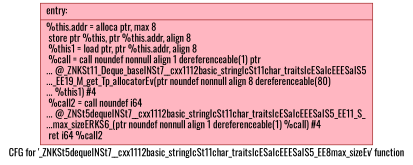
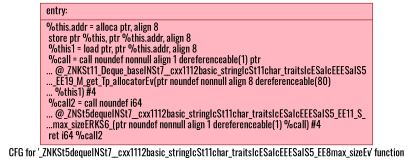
  digraph {
    label="CFG for '_ZNKSt5dequeINSt7__cxx1112basic_stringIcSt11char_traitsIcESaIcEEESaIS5_EE8max_sizeEv' function"
    fontname=Oswald
-   n1 [color=brown fillcolor=lightpink fontname=Oswald label="{entry:\l|  %this.addr = alloca ptr, max 8\l  store ptr %this, ptr %this.addr, align 8\l  %this1 = load ptr, ptr %this.addr, align 8\l  %call = call noundef nonnull align 1 dereferenceable(1) ptr\l... @_ZNKSt11_Deque_baseINSt7__cxx1112basic_stringIcSt11char_traitsIcESaIcEEESaIS5\l..._EE19_M_get_Tp_allocatorEv(ptr noundef nonnull align 8 dereferenceable(80)\l... %this1) #4\l  %call2 = call noundef i64\l... @_ZNSt5dequeINSt7__cxx1112basic_stringIcSt11char_traitsIcESaIcEEESaIS5_EE11_S_\l...max_sizeERKS6_(ptr noundef nonnull align 1 dereferenceable(1) %call) #4\l  ret i64 %call2\l}" shape=record style=filled]
+   n1 [color=brown fillcolor=lightpink fontname=Oswald label="{entry:\l|  %this.addr = alloca ptr, align 8\l  store ptr %this, ptr %this.addr, align 8\l  %this1 = load ptr, ptr %this.addr, align 8\l  %call = call noundef nonnull align 1 dereferenceable(1) ptr\l... @_ZNKSt11_Deque_baseINSt7__cxx1112basic_stringIcSt11char_traitsIcESaIcEEESaIS5\l..._EE19_M_get_Tp_allocatorEv(ptr noundef nonnull align 8 dereferenceable(80)\l... %this1) #4\l  %call2 = call noundef i64\l... @_ZNSt5dequeINSt7__cxx1112basic_stringIcSt11char_traitsIcESaIcEEESaIS5_EE11_S_\l...max_sizeERKS6_(ptr noundef nonnull align 1 dereferenceable(1) %call) #4\l  ret i64 %call2\l}" shape=record style=filled]
  }
